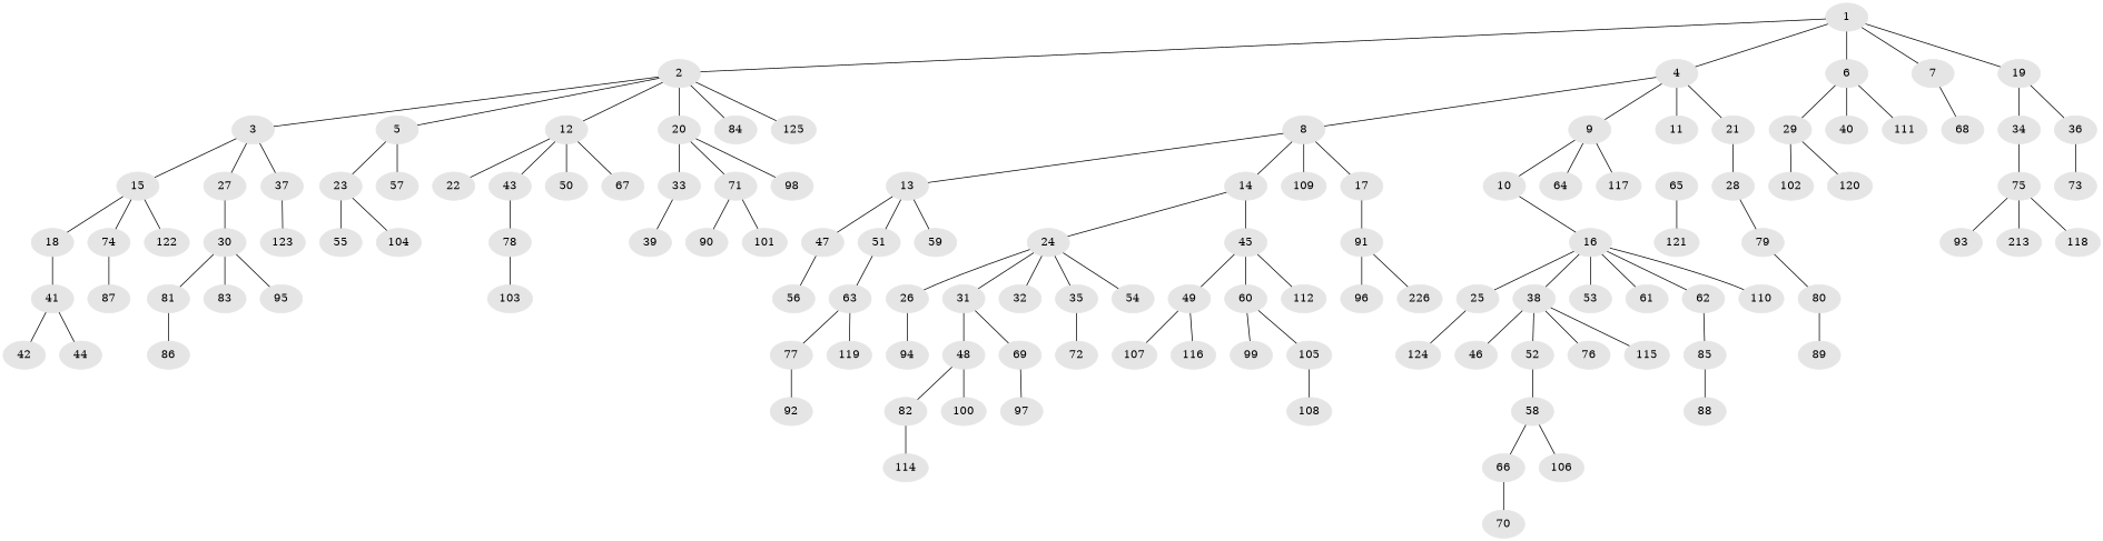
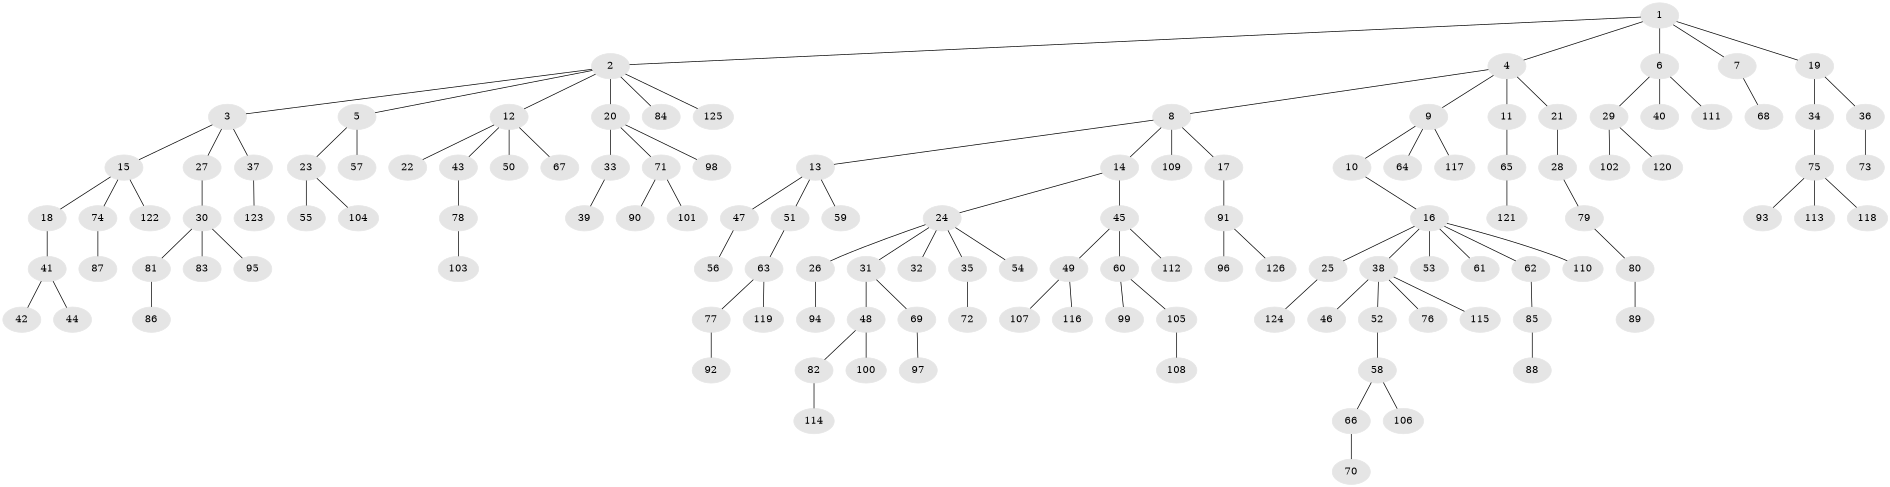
  graph {
    node [color=gray90 style=filled]
    1
    2
    4
    6
    7
    19
    3
    5
    12
    20
    84
    125
    8
    9
    11
    21
    29
    40
    111
    68
    34
    36
    15
    27
    37
    23
    57
    22
    43
    50
    67
    33
    71
    98
    18
    74
    122
    30
    123
    13
    14
    109
    17
    10
    64
    117
    65
    28
    55
    104
    102
    120
    47
    51
    59
    24
    45
    16
    25
    38
    53
    61
    62
    110
    121
    78
    56
    63
    91
    26
    31
    32
    35
    54
    49
    60
    112
    41
    87
    124
    46
    52
    76
    115
    85
    96
-   126 [label=226]
+   126
    42
    44
    75
    73
    39
    90
    101
    79
    94
    48
    69
    72
    81
    83
    95
    80
    86
    82
    100
    97
    93
-   113 [label=213]
+   113
    118
    58
    103
    107
    116
    99
    105
    114
    77
    119
    66
    106
    70
    108
    88
    92
    89
    1 -- 2
    1 -- 4
    1 -- 6
    1 -- 7
    1 -- 19
    2 -- 3
    2 -- 5
    2 -- 12
    2 -- 20
    2 -- 84
    2 -- 125
    4 -- 8
    4 -- 9
    4 -- 11
    4 -- 21
    6 -- 29
    6 -- 40
    6 -- 111
    7 -- 68
    19 -- 34
    19 -- 36
    3 -- 15
    3 -- 27
    3 -- 37
    5 -- 23
    5 -- 57
    12 -- 22
    12 -- 43
    12 -- 50
    12 -- 67
    20 -- 33
    20 -- 71
    20 -- 98
    8 -- 13
    8 -- 14
    8 -- 109
    8 -- 17
    9 -- 10
    9 -- 64
    9 -- 117
+   11 -- 65
    21 -- 28
    29 -- 102
    29 -- 120
    34 -- 75
    36 -- 73
    15 -- 18
    15 -- 74
    15 -- 122
    27 -- 30
    37 -- 123
    23 -- 55
    23 -- 104
    43 -- 78
    33 -- 39
    71 -- 90
    71 -- 101
    18 -- 41
    74 -- 87
    30 -- 81
    30 -- 83
    30 -- 95
    13 -- 47
    13 -- 51
    13 -- 59
    14 -- 24
    14 -- 45
    17 -- 91
    10 -- 16
    65 -- 121
    28 -- 79
    47 -- 56
    51 -- 63
    24 -- 26
    24 -- 31
    24 -- 32
    24 -- 35
    24 -- 54
    45 -- 49
    45 -- 60
    45 -- 112
    16 -- 25
    16 -- 38
    16 -- 53
    16 -- 61
    16 -- 62
    16 -- 110
    25 -- 124
    38 -- 46
    38 -- 52
    38 -- 76
    38 -- 115
    62 -- 85
    78 -- 103
    63 -- 77
    63 -- 119
    91 -- 96
    91 -- 126
    26 -- 94
    31 -- 48
    31 -- 69
    35 -- 72
    49 -- 107
    49 -- 116
    60 -- 99
    60 -- 105
    41 -- 42
    41 -- 44
    52 -- 58
    85 -- 88
    75 -- 93
    75 -- 113
    75 -- 118
    79 -- 80
    48 -- 82
    48 -- 100
    69 -- 97
    81 -- 86
    80 -- 89
    82 -- 114
    58 -- 66
    58 -- 106
    105 -- 108
    77 -- 92
    66 -- 70
  }
